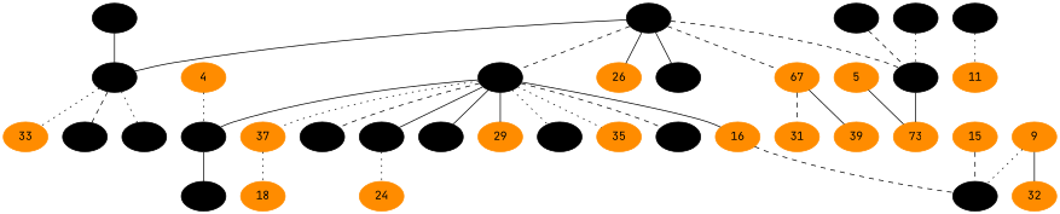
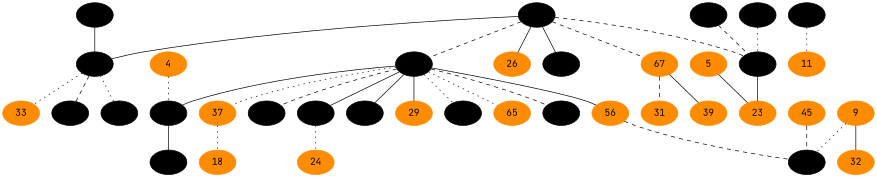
  graph {
    fontname="JetBrains Mono"
    node [color=black fontname="JetBrains Mono" style=filled]
    edge [fontname="JetBrains Mono" style=solid weight=1.0]
    1
    2
    12
    17
    26 [color=darkorange]
    n6 [color=darkorange label=67]
    38
    3
    13
-   16 [color=darkorange]
+   16 [color=darkorange label=56]
    19
    20
    25
    29 [color=darkorange]
    30
-   35 [color=darkorange]
+   35 [color=darkorange label=65]
    37 [color=darkorange]
-   23 [color=darkorange label=73]
+   23 [color=darkorange]
    21
    33 [color=darkorange]
    36
    31 [color=darkorange]
    39 [color=darkorange]
    22
    24 [color=darkorange]
    34
    18 [color=darkorange]
    4 [color=darkorange]
    5 [color=darkorange]
    6
    7
    11 [color=darkorange]
    9 [color=darkorange]
    32 [color=darkorange]
    10
    14
-   15 [color=darkorange]
+   15 [color=darkorange label=45]
    1 -- 2 [style=dashed]
    1 -- 12 [style=dashed]
    1 -- 17
    1 -- 26
    1 -- n6 [style=dashed]
    1 -- 38
    2 -- 3 [style=dashed]
    2 -- 13 [style=dashed]
    2 -- 16
    2 -- 19
    2 -- 20
    2 -- 25
    2 -- 29
    2 -- 30 [style=dotted]
    2 -- 35 [style=dotted]
    2 -- 37 [style=dotted]
    12 -- 23
    17 -- 21 [style=dotted]
    17 -- 33 [style=dotted]
    17 -- 36 [style=dashed]
    n6 -- 31 [style=dashed]
    n6 -- 39
    16 -- 22 [style=dashed]
    19 -- 24 [style=dotted]
    20 -- 34
    37 -- 18 [style=dotted]
    4 -- 20 [style=dotted]
    5 -- 23
    6 -- 12 [style=dashed]
    7 -- 11 [style=dotted]
    9 -- 22 [style=dotted]
    9 -- 32
    10 -- 12 [style=dotted]
    14 -- 17
    15 -- 22 [style=dashed]
  }
